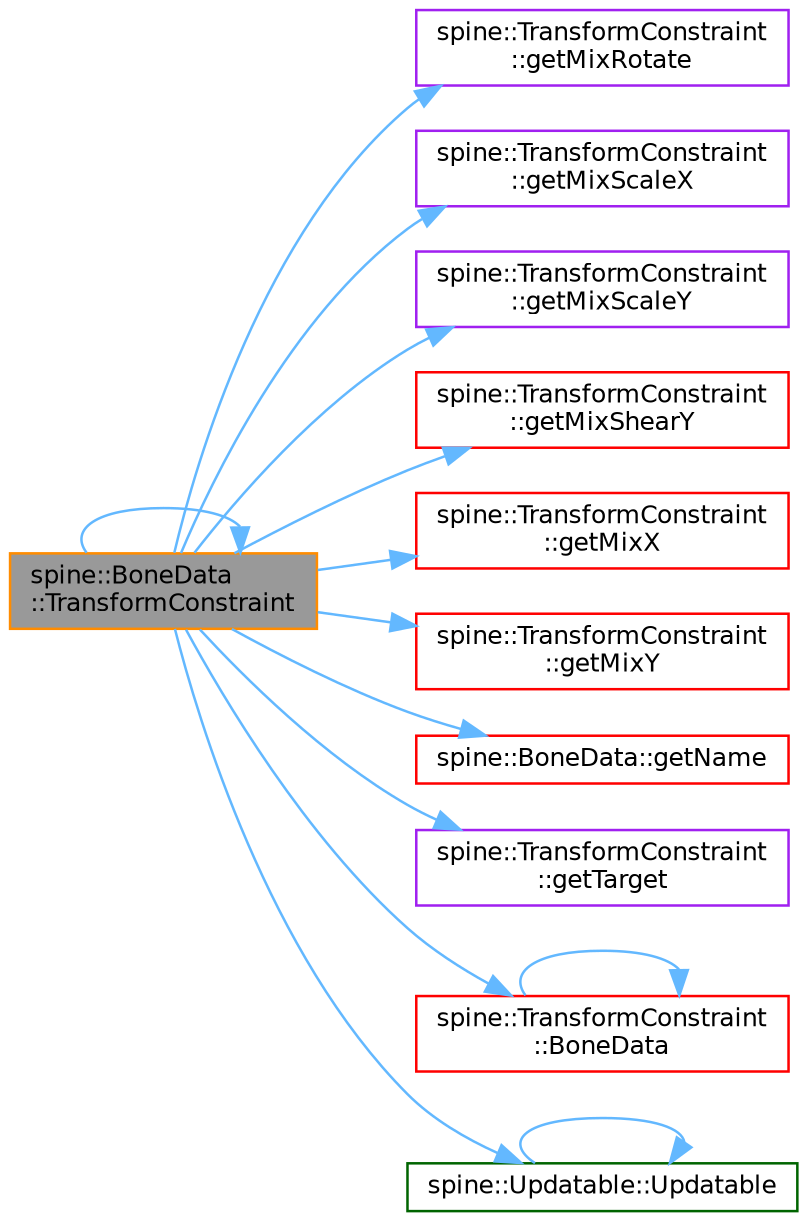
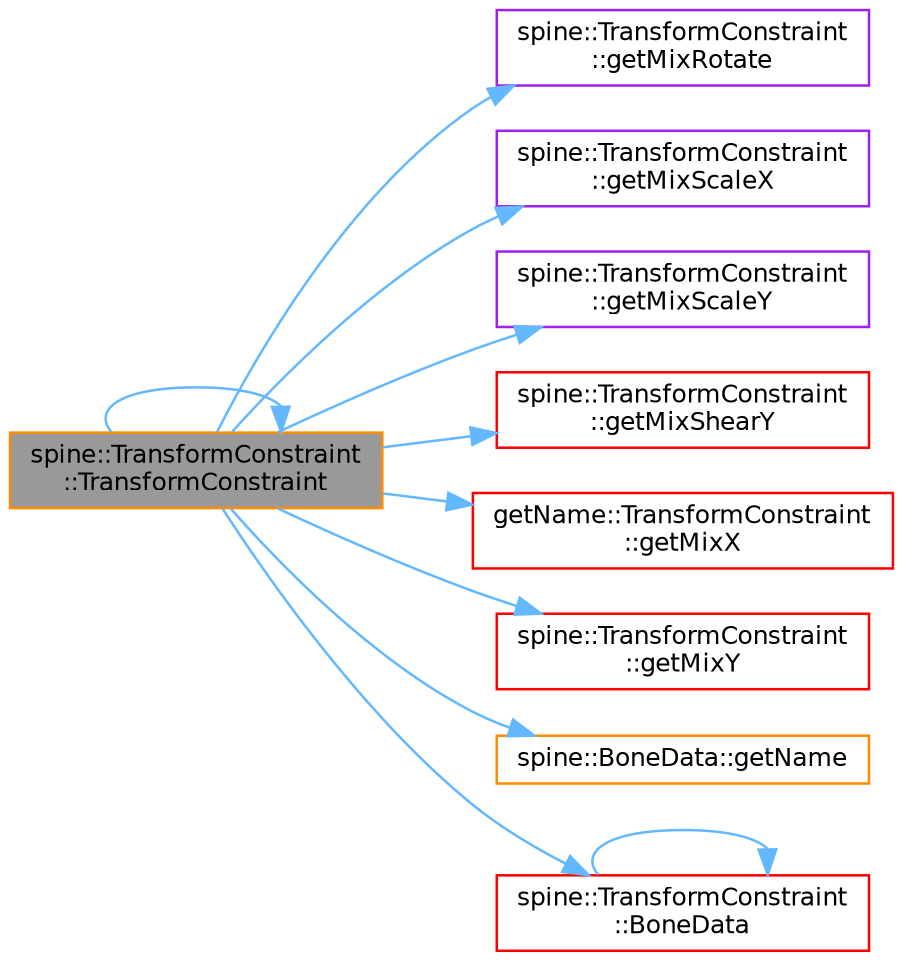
  digraph {
    rankdir=LR
    node [color=purple fillcolor=white fontname=Helvetica fontsize=10 shape=box style=filled]
    edge [color=steelblue1 fontname=Helvetica fontsize=10 labelfontname=Helvetica labelfontsize=10 style=solid]
-   n1 [color=darkorange fillcolor=grey60 fontcolor=black height=0.2 label="spine::BoneData\l::TransformConstraint" width=0.4]
+   n1 [color=darkorange fillcolor=grey60 fontcolor=black height=0.2 label="spine::TransformConstraint\l::TransformConstraint" width=0.4]
    n2 [height=0.2 label="spine::TransformConstraint\l::getMixRotate" width=0.4]
    n3 [height=0.2 label="spine::TransformConstraint\l::getMixScaleX" width=0.4]
    n4 [height=0.2 label="spine::TransformConstraint\l::getMixScaleY" width=0.4]
    n5 [color=red height=0.2 label="spine::TransformConstraint\l::getMixShearY" width=0.4]
-   n6 [color=red height=0.2 label="spine::TransformConstraint\l::getMixX" width=0.4]
+   n6 [color=red height=0.2 label="getName::TransformConstraint\l::getMixX" width=0.4]
    n7 [color=red height=0.2 label="spine::TransformConstraint\l::getMixY" width=0.4]
-   n8 [color=red height=0.2 label="spine::BoneData::getName" width=0.4]
-   n9 [height=0.2 label="spine::TransformConstraint\l::getTarget" width=0.4]
+   n8 [color=darkorange height=0.2 label="spine::BoneData::getName" width=0.4]
    n10 [color=red height=0.2 label="spine::TransformConstraint\l::BoneData" width=0.4]
-   n11 [color=darkgreen height=0.2 label="spine::Updatable::Updatable" width=0.4]
    n1 -> n1
    n1 -> n2
    n1 -> n3
    n1 -> n4
    n1 -> n5
    n1 -> n6
    n1 -> n7
    n1 -> n8
-   n1 -> n9
    n1 -> n10
-   n1 -> n11
    n10 -> n10
-   n11 -> n11
  }
